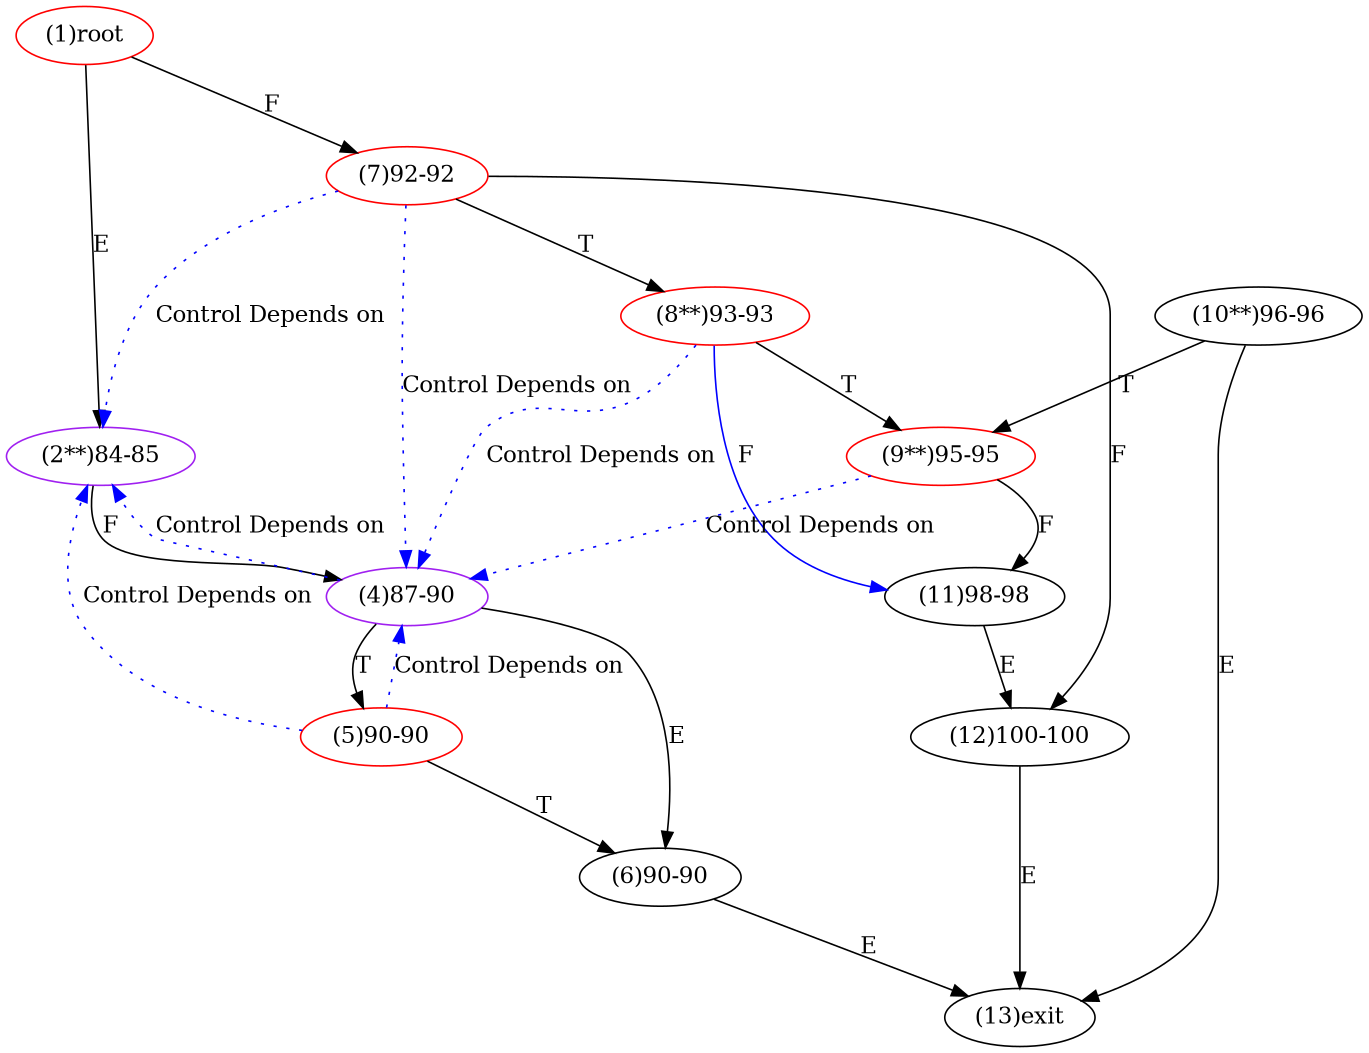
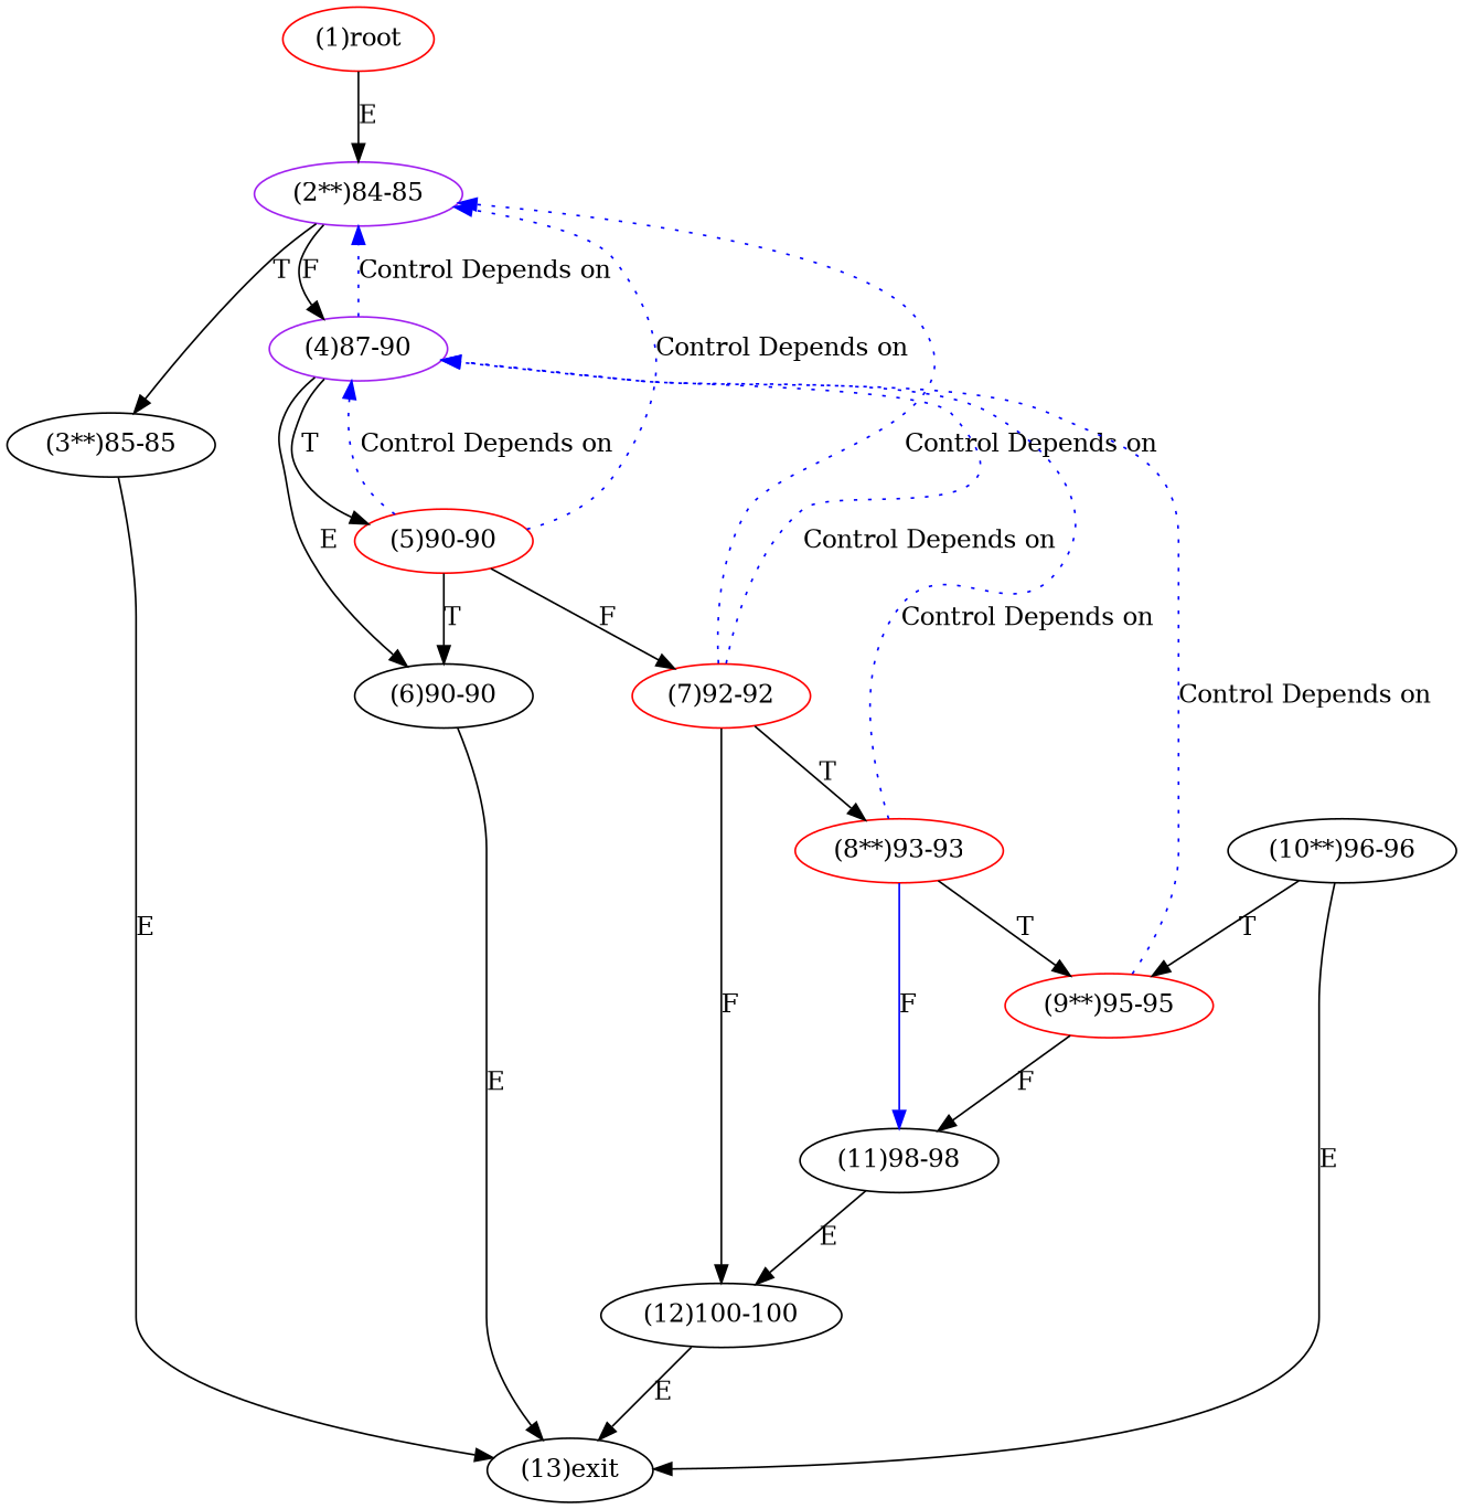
  digraph {
    n1 [color=red label="(1)root"]
    n2 [color=purple label="(2**)84-85"]
+   n3 [label="(3**)85-85"]
    n4 [color=purple label="(4)87-90"]
    n5 [label="(13)exit"]
    n6 [color=red label="(5)90-90"]
    n7 [label="(6)90-90"]
    n8 [color=red label="(7)92-92"]
    n9 [color=red label="(8**)93-93"]
    n10 [label="(12)100-100"]
    n11 [color=red label="(9**)95-95"]
    n12 [label="(11)98-98"]
    n13 [label="(10**)96-96"]
    n1 -> n2 [label=E]
+   n2 -> n3 [label=T]
    n2 -> n4 [label=F]
+   n3 -> n5 [label=E]
    n4 -> n2 [color=blue label="Control Depends on" style=dotted]
    n4 -> n6 [label=T]
    n4 -> n7 [label=E]
    n6 -> n2 [color=blue label="Control Depends on" style=dotted]
    n6 -> n4 [color=blue label="Control Depends on" style=dotted]
    n6 -> n7 [label=T]
-   n1 -> n8 [label=F]
+   n6 -> n8 [label=F]
    n7 -> n5 [label=E]
    n8 -> n2 [color=blue label="Control Depends on" style=dotted]
    n8 -> n4 [color=blue label="Control Depends on" style=dotted]
    n8 -> n9 [label=T]
    n8 -> n10 [label=F]
    n9 -> n4 [color=blue label="Control Depends on" style=dotted]
    n9 -> n11 [label=T]
    n9 -> n12 [color=blue label=F]
    n10 -> n5 [label=E]
    n11 -> n4 [color=blue label="Control Depends on" style=dotted]
    n11 -> n12 [label=F]
    n12 -> n10 [label=E]
    n13 -> n5 [label=E]
    n13 -> n11 [label=T]
  }
